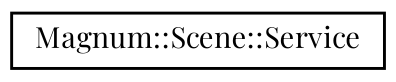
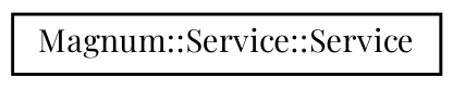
  digraph {
    rankdir=LR
    fontname="Playfair Display"
-   n1 [color=black fillcolor=white fontname="Playfair Display" fontsize=10 height=0.2 label="Magnum::Scene::Service" shape=record style=filled width=0.4]
+   n1 [color=black fillcolor=white fontname="Playfair Display" fontsize=10 height=0.2 label="Magnum::Service::Service" shape=record style=filled width=0.4]
  }
